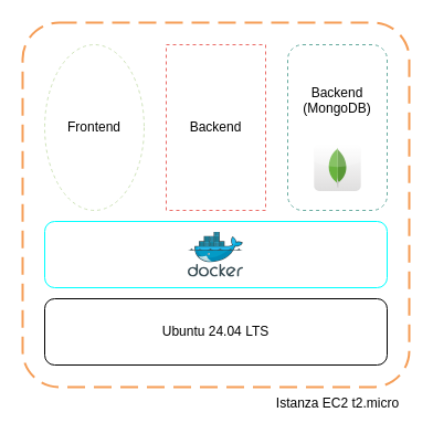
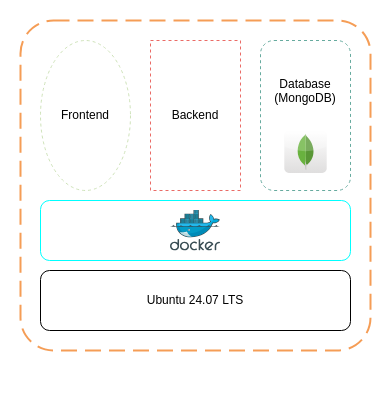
  <mxCell id="0" />
  <mxCell id="1" parent="0" />
  <mxCell id="2" value="" style="rounded=1;arcSize=10;dashed=1;strokeColor=#F59D56;fillColor=none;gradientColor=none;dashPattern=8 4;strokeWidth=2;" vertex="1" parent="1"><mxGeometry x="20" y="20" width="350" height="330" as="geometry" /></mxCell>
- <mxCell id="3" value="Ubuntu 24.04 LTS" style="rounded=1;whiteSpace=wrap;html=1;" vertex="1" parent="1"><mxGeometry x="40" y="270" width="310" height="60" as="geometry" /></mxCell>
+ <mxCell id="3" value="Ubuntu 24.07 LTS" style="rounded=1;whiteSpace=wrap;html=1;" vertex="1" parent="1"><mxGeometry x="40" y="270" width="310" height="60" as="geometry" /></mxCell>
  <mxCell id="4" value="" style="shape=image;html=1;verticalAlign=top;verticalLabelPosition=bottom;labelBackgroundColor=#ffffff;imageAspect=0;aspect=fixed;image=https://icons.diagrams.net/icon-cache1/Operating_System__Flat_-2035/ubuntu-750.svg" vertex="1" parent="1"><mxGeometry x="60" y="280" width="40" height="40" as="geometry" /></mxCell>
  <mxCell id="5" value="" style="rounded=1;whiteSpace=wrap;html=1;strokeColor=#00FFFF;" vertex="1" parent="1"><mxGeometry x="40" y="200" width="310" height="60" as="geometry" /></mxCell>
  <mxCell id="6" value="" style="image;sketch=0;aspect=fixed;html=1;points=[];align=center;fontSize=12;image=img/lib/mscae/Docker.svg;" vertex="1" parent="1"><mxGeometry x="170" y="209.5" width="50" height="41" as="geometry" /></mxCell>
- <mxCell id="7" value="Istanza EC2 t2.micro" style="text;html=1;align=center;verticalAlign=middle;resizable=0;points=[];autosize=1;strokeColor=none;fillColor=none;" vertex="1" parent="1"><mxGeometry x="240" y="350" width="130" height="30" as="geometry" /></mxCell>
  <mxCell id="8" value="Frontend" style="ellipse;whiteSpace=wrap;html=1;dashed=1;strokeColor=light-dark(#cfe3ba, #0c2100);" vertex="1" parent="1"><mxGeometry x="40" y="40" width="90" height="150" as="geometry" /></mxCell>
  <mxCell id="9" value="Backend" style="whiteSpace=wrap;html=1;dashed=1;strokeColor=#EA6B66;rounded=0;" vertex="1" parent="1"><mxGeometry x="150" y="40" width="90" height="150" as="geometry" /></mxCell>
  <mxCell id="10" value="" style="rounded=1;whiteSpace=wrap;html=1;dashed=1;strokeColor=#67AB9F;" vertex="1" parent="1"><mxGeometry x="260" y="40" width="90" height="150" as="geometry" /></mxCell>
  <mxCell id="11" value="" style="dashed=0;outlineConnect=0;html=1;align=center;labelPosition=center;verticalLabelPosition=bottom;verticalAlign=top;shape=mxgraph.webicons.mongodb;gradientColor=#DFDEDE" vertex="1" parent="1"><mxGeometry x="283.8" y="130" width="42.4" height="42.4" as="geometry" /></mxCell>
- <mxCell id="12" value="&lt;span style=&quot;color: rgb(0, 0, 0); font-family: Helvetica; font-style: normal; font-variant-ligatures: normal; font-variant-caps: normal; font-weight: 400; letter-spacing: normal; orphans: 2; text-indent: 0px; text-transform: none; widows: 2; word-spacing: 0px; -webkit-text-stroke-width: 0px; white-space: normal; text-decoration-thickness: initial; text-decoration-style: initial; text-decoration-color: initial; float: none; background-color: light-dark(#ffffff, var(--ge-dark-color, #121212)); display: inline !important;&quot;&gt;&lt;font style=&quot;font-size: 12px;&quot;&gt;Backend&lt;/font&gt;&lt;/span&gt;&lt;div style=&quot;forced-color-adjust: none; color: rgb(0, 0, 0); font-family: Helvetica; font-style: normal; font-variant-ligatures: normal; font-variant-caps: normal; font-weight: 400; letter-spacing: normal; orphans: 2; text-indent: 0px; text-transform: none; widows: 2; word-spacing: 0px; -webkit-text-stroke-width: 0px; white-space: normal; text-decoration-thickness: initial; text-decoration-style: initial; text-decoration-color: initial;&quot;&gt;&lt;span style=&quot;background-color: light-dark(#ffffff, var(--ge-dark-color, #121212));&quot;&gt;&lt;font style=&quot;font-size: 12px;&quot;&gt;(MongoDB)&lt;/font&gt;&lt;/span&gt;&lt;/div&gt;" style="text;whiteSpace=wrap;html=1;align=center;fontSize=11;" vertex="1" parent="1"><mxGeometry x="260" y="70" width="90" height="50" as="geometry" /></mxCell>
+ <mxCell id="12" value="&lt;span style=&quot;color: rgb(0, 0, 0); font-family: Helvetica; font-style: normal; font-variant-ligatures: normal; font-variant-caps: normal; font-weight: 400; letter-spacing: normal; orphans: 2; text-indent: 0px; text-transform: none; widows: 2; word-spacing: 0px; -webkit-text-stroke-width: 0px; white-space: normal; text-decoration-thickness: initial; text-decoration-style: initial; text-decoration-color: initial; float: none; background-color: light-dark(#ffffff, var(--ge-dark-color, #121212)); display: inline !important;&quot;&gt;&lt;font style=&quot;font-size: 12px;&quot;&gt;Database&lt;/font&gt;&lt;/span&gt;&lt;div style=&quot;forced-color-adjust: none; color: rgb(0, 0, 0); font-family: Helvetica; font-style: normal; font-variant-ligatures: normal; font-variant-caps: normal; font-weight: 400; letter-spacing: normal; orphans: 2; text-indent: 0px; text-transform: none; widows: 2; word-spacing: 0px; -webkit-text-stroke-width: 0px; white-space: normal; text-decoration-thickness: initial; text-decoration-style: initial; text-decoration-color: initial;&quot;&gt;&lt;span style=&quot;background-color: light-dark(#ffffff, var(--ge-dark-color, #121212));&quot;&gt;&lt;font style=&quot;font-size: 12px;&quot;&gt;(MongoDB)&lt;/font&gt;&lt;/span&gt;&lt;/div&gt;" style="text;whiteSpace=wrap;html=1;align=center;fontSize=11;" vertex="1" parent="1"><mxGeometry x="260" y="70" width="90" height="50" as="geometry" /></mxCell>
